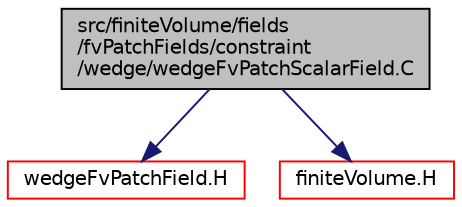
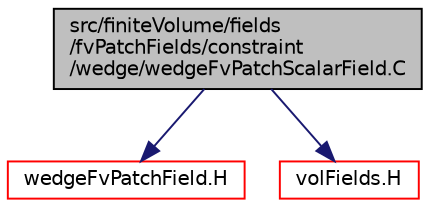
  digraph {
    node [color=red fontname=Helvetica fontsize=10 shape=record]
    edge [color=midnightblue fontname=Helvetica fontsize=10 labelfontname=Helvetica labelfontsize=10 style=solid]
    n1 [color=black fillcolor=grey75 fontcolor=black height=0.2 label="src/finiteVolume/fields\l/fvPatchFields/constraint\l/wedge/wedgeFvPatchScalarField.C" style=filled width=0.4]
    n2 [height=0.2 label="wedgeFvPatchField.H" width=0.4]
-   n3 [height=0.2 label="finiteVolume.H" width=0.4]
+   n3 [height=0.2 label="volFields.H" width=0.4]
    n1 -> n2
    n1 -> n3
  }
